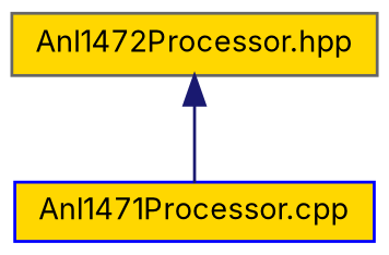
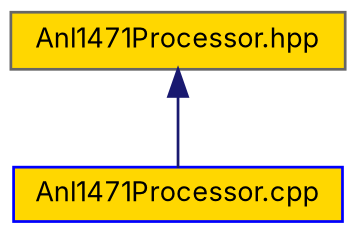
  digraph {
    fontname=Inter
    node [fillcolor=gold fontname=Inter fontsize=10 shape=record style=filled]
-   n1 [color=gray40 fontcolor=black height=0.2 label="Anl1472Processor.hpp" width=0.4]
+   n1 [color=gray40 fontcolor=black height=0.2 label="Anl1471Processor.hpp" width=0.4]
    n2 [color=blue height=0.2 label="Anl1471Processor.cpp" width=0.4]
    n1 -> n2 [color=midnightblue dir=back fontname=Inter fontsize=10 labelfontname=Helvetica labelfontsize=10 style=solid]
  }
